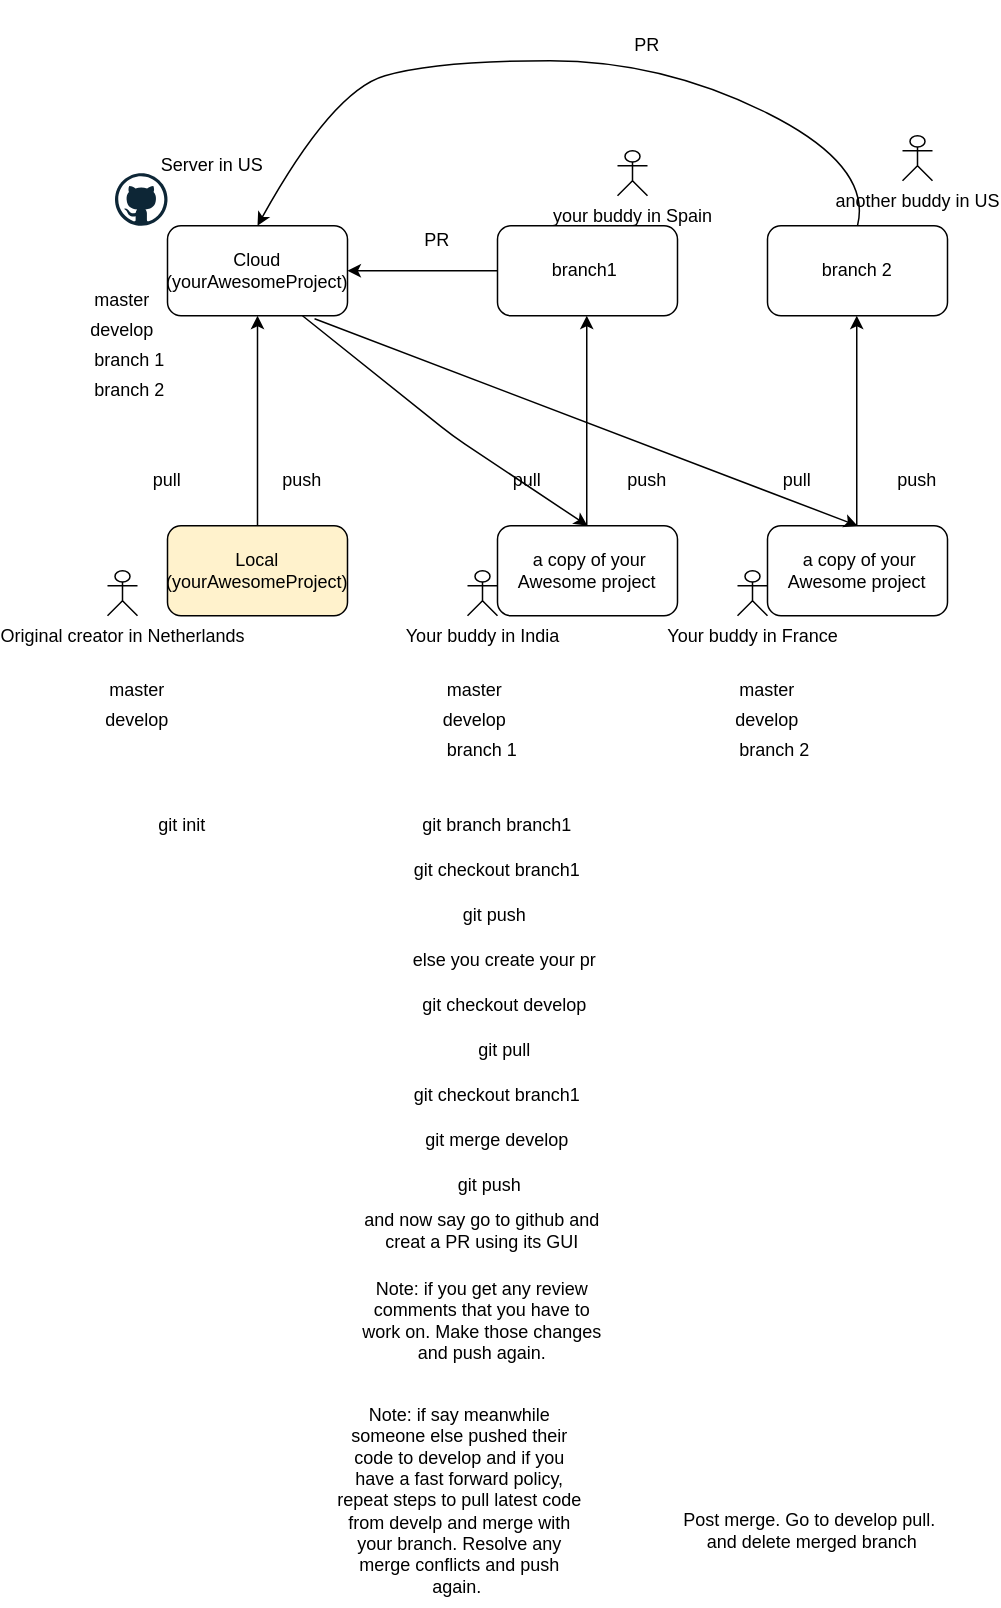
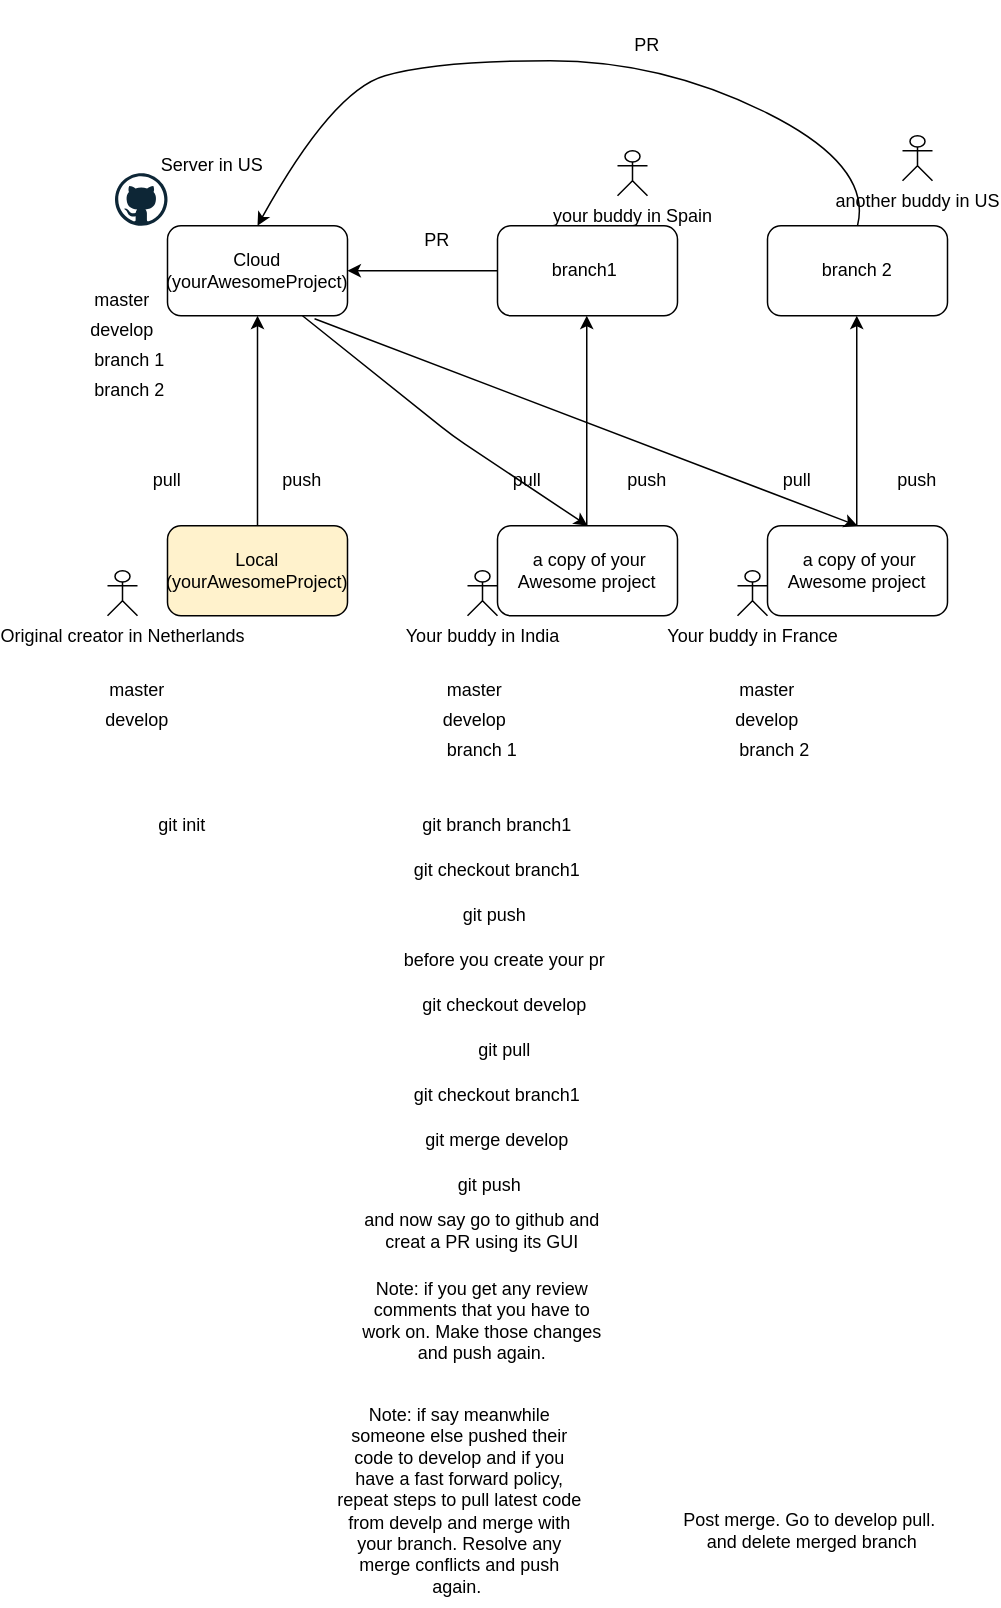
  <mxCell id="0" />
  <mxCell id="1" parent="0" />
  <mxCell id="2" value="Local (yourAwesomeProject)" style="rounded=1;whiteSpace=wrap;html=1;fillColor=#fff2cc;" parent="1" vertex="1"><mxGeometry x="70" y="350" width="120" height="60" as="geometry" /></mxCell>
  <mxCell id="3" value="Cloud&lt;br&gt;(yourAwesomeProject)" style="rounded=1;whiteSpace=wrap;html=1;" parent="1" vertex="1"><mxGeometry x="70" y="150" width="120" height="60" as="geometry" /></mxCell>
  <mxCell id="4" value="" style="endArrow=classic;html=1;entryX=0.5;entryY=1;entryDx=0;entryDy=0;" parent="1" target="3" edge="1"><mxGeometry width="50" height="50" relative="1" as="geometry"><mxPoint x="130" y="350" as="sourcePoint" /><mxPoint x="180" y="300" as="targetPoint" /></mxGeometry></mxCell>
  <mxCell id="5" value="" style="dashed=0;outlineConnect=0;html=1;align=center;labelPosition=center;verticalLabelPosition=bottom;verticalAlign=top;shape=mxgraph.weblogos.github" parent="1" vertex="1"><mxGeometry x="35" y="115" width="35" height="35" as="geometry" /></mxCell>
  <mxCell id="6" value="push" style="text;html=1;strokeColor=none;fillColor=none;align=center;verticalAlign=middle;whiteSpace=wrap;rounded=0;" parent="1" vertex="1"><mxGeometry x="140" y="310" width="40" height="20" as="geometry" /></mxCell>
  <mxCell id="7" value="master" style="text;html=1;strokeColor=none;fillColor=none;align=center;verticalAlign=middle;whiteSpace=wrap;rounded=0;" parent="1" vertex="1"><mxGeometry x="20" y="190" width="40" height="20" as="geometry" /></mxCell>
  <mxCell id="8" value="Original creator in Netherlands" style="shape=umlActor;verticalLabelPosition=bottom;verticalAlign=top;html=1;outlineConnect=0;" parent="1" vertex="1"><mxGeometry x="30" y="380" width="20" height="30" as="geometry" /></mxCell>
  <mxCell id="9" value="&amp;nbsp;a copy of your Awesome project" style="rounded=1;whiteSpace=wrap;html=1;" parent="1" vertex="1"><mxGeometry x="290" y="350" width="120" height="60" as="geometry" /></mxCell>
  <mxCell id="10" value="" style="endArrow=classic;html=1;entryX=0.5;entryY=1;entryDx=0;entryDy=0;" parent="1" edge="1"><mxGeometry width="50" height="50" relative="1" as="geometry"><mxPoint x="349.5" y="350" as="sourcePoint" /><mxPoint x="349.5" y="210" as="targetPoint" /></mxGeometry></mxCell>
  <mxCell id="11" value="branch1&amp;nbsp;" style="rounded=1;whiteSpace=wrap;html=1;" parent="1" vertex="1"><mxGeometry x="290" y="150" width="120" height="60" as="geometry" /></mxCell>
  <mxCell id="12" value="" style="endArrow=classic;html=1;entryX=1;entryY=0.5;entryDx=0;entryDy=0;" parent="1" target="3" edge="1"><mxGeometry width="50" height="50" relative="1" as="geometry"><mxPoint x="290" y="180" as="sourcePoint" /><mxPoint x="340" y="130" as="targetPoint" /></mxGeometry></mxCell>
  <mxCell id="13" value="PR" style="text;html=1;strokeColor=none;fillColor=none;align=center;verticalAlign=middle;whiteSpace=wrap;rounded=0;" parent="1" vertex="1"><mxGeometry x="230" y="150" width="40" height="20" as="geometry" /></mxCell>
  <mxCell id="14" value="your buddy in Spain&lt;br&gt;" style="shape=umlActor;verticalLabelPosition=bottom;verticalAlign=top;html=1;outlineConnect=0;" parent="1" vertex="1"><mxGeometry x="370" y="100" width="20" height="30" as="geometry" /></mxCell>
  <mxCell id="15" value="" style="endArrow=classic;html=1;entryX=0.5;entryY=0;entryDx=0;entryDy=0;" parent="1" target="9" edge="1"><mxGeometry width="50" height="50" relative="1" as="geometry"><mxPoint x="160" y="210" as="sourcePoint" /><mxPoint x="210" y="160" as="targetPoint" /><Array as="points"><mxPoint x="260" y="290" /></Array></mxGeometry></mxCell>
  <mxCell id="16" value="Your buddy in India" style="shape=umlActor;verticalLabelPosition=bottom;verticalAlign=top;html=1;outlineConnect=0;" parent="1" vertex="1"><mxGeometry x="270" y="380" width="20" height="30" as="geometry" /></mxCell>
  <mxCell id="17" value="&amp;nbsp;a copy of your Awesome project" style="rounded=1;whiteSpace=wrap;html=1;" parent="1" vertex="1"><mxGeometry x="470" y="350" width="120" height="60" as="geometry" /></mxCell>
  <mxCell id="18" value="Your buddy in France" style="shape=umlActor;verticalLabelPosition=bottom;verticalAlign=top;html=1;outlineConnect=0;" parent="1" vertex="1"><mxGeometry x="450" y="380" width="20" height="30" as="geometry" /></mxCell>
  <mxCell id="19" value="" style="endArrow=classic;html=1;entryX=0.5;entryY=0;entryDx=0;entryDy=0;exitX=0.817;exitY=1.033;exitDx=0;exitDy=0;exitPerimeter=0;" parent="1" source="3" target="17" edge="1"><mxGeometry width="50" height="50" relative="1" as="geometry"><mxPoint x="170" y="220" as="sourcePoint" /><mxPoint x="360" y="360" as="targetPoint" /><Array as="points" /></mxGeometry></mxCell>
  <mxCell id="20" value="" style="endArrow=classic;html=1;entryX=0.5;entryY=1;entryDx=0;entryDy=0;" parent="1" edge="1"><mxGeometry width="50" height="50" relative="1" as="geometry"><mxPoint x="529.5" y="350" as="sourcePoint" /><mxPoint x="529.5" y="210" as="targetPoint" /></mxGeometry></mxCell>
  <mxCell id="21" value="branch 2" style="rounded=1;whiteSpace=wrap;html=1;" parent="1" vertex="1"><mxGeometry x="470" y="150" width="120" height="60" as="geometry" /></mxCell>
  <mxCell id="22" value="another buddy in US" style="shape=umlActor;verticalLabelPosition=bottom;verticalAlign=top;html=1;outlineConnect=0;" parent="1" vertex="1"><mxGeometry x="560" y="90" width="20" height="30" as="geometry" /></mxCell>
  <mxCell id="23" value="" style="curved=1;endArrow=classic;html=1;entryX=0.5;entryY=0;entryDx=0;entryDy=0;exitX=0.5;exitY=0;exitDx=0;exitDy=0;" parent="1" source="21" target="3" edge="1"><mxGeometry width="50" height="50" relative="1" as="geometry"><mxPoint x="530" y="140" as="sourcePoint" /><mxPoint x="220" y="50" as="targetPoint" /><Array as="points"><mxPoint x="540" y="110" /><mxPoint x="400" y="40" /><mxPoint x="250" y="40" /><mxPoint x="180" y="60" /></Array></mxGeometry></mxCell>
  <mxCell id="24" value="PR" style="text;html=1;strokeColor=none;fillColor=none;align=center;verticalAlign=middle;whiteSpace=wrap;rounded=0;" parent="1" vertex="1"><mxGeometry x="370" y="20" width="40" height="20" as="geometry" /></mxCell>
  <mxCell id="25" value="pull" style="text;html=1;strokeColor=none;fillColor=none;align=center;verticalAlign=middle;whiteSpace=wrap;rounded=0;" parent="1" vertex="1"><mxGeometry x="50" y="310" width="40" height="20" as="geometry" /></mxCell>
  <mxCell id="26" value="push" style="text;html=1;strokeColor=none;fillColor=none;align=center;verticalAlign=middle;whiteSpace=wrap;rounded=0;" parent="1" vertex="1"><mxGeometry x="370" y="310" width="40" height="20" as="geometry" /></mxCell>
  <mxCell id="27" value="pull" style="text;html=1;strokeColor=none;fillColor=none;align=center;verticalAlign=middle;whiteSpace=wrap;rounded=0;" parent="1" vertex="1"><mxGeometry x="290" y="310" width="40" height="20" as="geometry" /></mxCell>
  <mxCell id="28" value="push" style="text;html=1;strokeColor=none;fillColor=none;align=center;verticalAlign=middle;whiteSpace=wrap;rounded=0;" parent="1" vertex="1"><mxGeometry x="550" y="310" width="40" height="20" as="geometry" /></mxCell>
  <mxCell id="29" value="pull" style="text;html=1;strokeColor=none;fillColor=none;align=center;verticalAlign=middle;whiteSpace=wrap;rounded=0;" parent="1" vertex="1"><mxGeometry x="470" y="310" width="40" height="20" as="geometry" /></mxCell>
  <mxCell id="30" value="Server in US" style="text;html=1;strokeColor=none;fillColor=none;align=center;verticalAlign=middle;whiteSpace=wrap;rounded=0;" parent="1" vertex="1"><mxGeometry x="50" y="100" width="100" height="20" as="geometry" /></mxCell>
  <mxCell id="31" value="develop" style="text;html=1;strokeColor=none;fillColor=none;align=center;verticalAlign=middle;whiteSpace=wrap;rounded=0;" parent="1" vertex="1"><mxGeometry x="20" y="210" width="40" height="20" as="geometry" /></mxCell>
  <mxCell id="32" value="branch 1" style="text;html=1;strokeColor=none;fillColor=none;align=center;verticalAlign=middle;whiteSpace=wrap;rounded=0;" parent="1" vertex="1"><mxGeometry x="20" y="230" width="50" height="20" as="geometry" /></mxCell>
  <mxCell id="33" value="branch 2" style="text;html=1;strokeColor=none;fillColor=none;align=center;verticalAlign=middle;whiteSpace=wrap;rounded=0;" parent="1" vertex="1"><mxGeometry x="20" y="250" width="50" height="20" as="geometry" /></mxCell>
  <mxCell id="34" value="master" style="text;html=1;strokeColor=none;fillColor=none;align=center;verticalAlign=middle;whiteSpace=wrap;rounded=0;" parent="1" vertex="1"><mxGeometry x="30" y="450" width="40" height="20" as="geometry" /></mxCell>
  <mxCell id="35" value="develop" style="text;html=1;strokeColor=none;fillColor=none;align=center;verticalAlign=middle;whiteSpace=wrap;rounded=0;" parent="1" vertex="1"><mxGeometry x="30" y="470" width="40" height="20" as="geometry" /></mxCell>
  <mxCell id="36" value="master" style="text;html=1;strokeColor=none;fillColor=none;align=center;verticalAlign=middle;whiteSpace=wrap;rounded=0;" parent="1" vertex="1"><mxGeometry x="255" y="450" width="40" height="20" as="geometry" /></mxCell>
  <mxCell id="37" value="develop" style="text;html=1;strokeColor=none;fillColor=none;align=center;verticalAlign=middle;whiteSpace=wrap;rounded=0;" parent="1" vertex="1"><mxGeometry x="255" y="470" width="40" height="20" as="geometry" /></mxCell>
  <mxCell id="38" value="branch 1" style="text;html=1;strokeColor=none;fillColor=none;align=center;verticalAlign=middle;whiteSpace=wrap;rounded=0;" parent="1" vertex="1"><mxGeometry x="255" y="490" width="50" height="20" as="geometry" /></mxCell>
  <mxCell id="39" value="master" style="text;html=1;strokeColor=none;fillColor=none;align=center;verticalAlign=middle;whiteSpace=wrap;rounded=0;" parent="1" vertex="1"><mxGeometry x="450" y="450" width="40" height="20" as="geometry" /></mxCell>
  <mxCell id="40" value="develop" style="text;html=1;strokeColor=none;fillColor=none;align=center;verticalAlign=middle;whiteSpace=wrap;rounded=0;" parent="1" vertex="1"><mxGeometry x="450" y="470" width="40" height="20" as="geometry" /></mxCell>
  <mxCell id="41" value="branch 2" style="text;html=1;strokeColor=none;fillColor=none;align=center;verticalAlign=middle;whiteSpace=wrap;rounded=0;" parent="1" vertex="1"><mxGeometry x="450" y="490" width="50" height="20" as="geometry" /></mxCell>
  <mxCell id="42" value="git init" style="text;html=1;strokeColor=none;fillColor=none;align=center;verticalAlign=middle;whiteSpace=wrap;rounded=0;" parent="1" vertex="1"><mxGeometry x="60" y="540" width="40" height="20" as="geometry" /></mxCell>
  <mxCell id="43" value="git branch branch1" style="text;html=1;strokeColor=none;fillColor=none;align=center;verticalAlign=middle;whiteSpace=wrap;rounded=0;" parent="1" vertex="1"><mxGeometry x="230" y="540" width="120" height="20" as="geometry" /></mxCell>
  <mxCell id="44" value="git checkout branch1" style="text;html=1;strokeColor=none;fillColor=none;align=center;verticalAlign=middle;whiteSpace=wrap;rounded=0;" parent="1" vertex="1"><mxGeometry x="230" y="570" width="120" height="20" as="geometry" /></mxCell>
  <mxCell id="45" value="git push&amp;nbsp;" style="text;html=1;strokeColor=none;fillColor=none;align=center;verticalAlign=middle;whiteSpace=wrap;rounded=0;" parent="1" vertex="1"><mxGeometry x="230" y="600" width="120" height="20" as="geometry" /></mxCell>
- <mxCell id="46" value="else you create your pr" style="text;html=1;strokeColor=none;fillColor=none;align=center;verticalAlign=middle;whiteSpace=wrap;rounded=0;" parent="1" vertex="1"><mxGeometry x="210" y="630" width="170" height="20" as="geometry" /></mxCell>
+ <mxCell id="46" value="before you create your pr" style="text;html=1;strokeColor=none;fillColor=none;align=center;verticalAlign=middle;whiteSpace=wrap;rounded=0;" parent="1" vertex="1"><mxGeometry x="210" y="630" width="170" height="20" as="geometry" /></mxCell>
  <mxCell id="47" value="git checkout develop" style="text;html=1;strokeColor=none;fillColor=none;align=center;verticalAlign=middle;whiteSpace=wrap;rounded=0;" parent="1" vertex="1"><mxGeometry x="210" y="660" width="170" height="20" as="geometry" /></mxCell>
  <mxCell id="48" value="git pull" style="text;html=1;strokeColor=none;fillColor=none;align=center;verticalAlign=middle;whiteSpace=wrap;rounded=0;" parent="1" vertex="1"><mxGeometry x="210" y="690" width="170" height="20" as="geometry" /></mxCell>
  <mxCell id="49" value="git checkout branch1" style="text;html=1;strokeColor=none;fillColor=none;align=center;verticalAlign=middle;whiteSpace=wrap;rounded=0;" parent="1" vertex="1"><mxGeometry x="205" y="720" width="170" height="20" as="geometry" /></mxCell>
  <mxCell id="50" value="git merge develop" style="text;html=1;strokeColor=none;fillColor=none;align=center;verticalAlign=middle;whiteSpace=wrap;rounded=0;" parent="1" vertex="1"><mxGeometry x="205" y="750" width="170" height="20" as="geometry" /></mxCell>
  <mxCell id="51" value="git push" style="text;html=1;strokeColor=none;fillColor=none;align=center;verticalAlign=middle;whiteSpace=wrap;rounded=0;" parent="1" vertex="1"><mxGeometry x="200" y="780" width="170" height="20" as="geometry" /></mxCell>
  <mxCell id="52" value="and now say go to github and creat a PR using its GUI" style="text;html=1;strokeColor=none;fillColor=none;align=center;verticalAlign=middle;whiteSpace=wrap;rounded=0;" parent="1" vertex="1"><mxGeometry x="195" y="810" width="170" height="20" as="geometry" /></mxCell>
  <mxCell id="53" value="Note: if you get any review comments that you have to work on. Make those changes and push again." style="text;html=1;strokeColor=none;fillColor=none;align=center;verticalAlign=middle;whiteSpace=wrap;rounded=0;" parent="1" vertex="1"><mxGeometry x="195" y="870" width="170" height="20" as="geometry" /></mxCell>
  <mxCell id="54" value="Note: if say meanwhile someone else pushed their code to develop and if you have a fast forward policy, repeat steps to pull latest code from develp and merge with your branch. Resolve any merge conflicts and push again.&amp;nbsp;" style="text;html=1;strokeColor=none;fillColor=none;align=center;verticalAlign=middle;whiteSpace=wrap;rounded=0;" parent="1" vertex="1"><mxGeometry x="180" y="990" width="170" height="20" as="geometry" /></mxCell>
  <mxCell id="55" value="Post merge. Go to develop pull.&amp;nbsp;&lt;br&gt;and delete merged branch" style="text;html=1;strokeColor=none;fillColor=none;align=center;verticalAlign=middle;whiteSpace=wrap;rounded=0;" vertex="1" parent="1"><mxGeometry x="400" y="990" width="200" height="60" as="geometry" /></mxCell>
